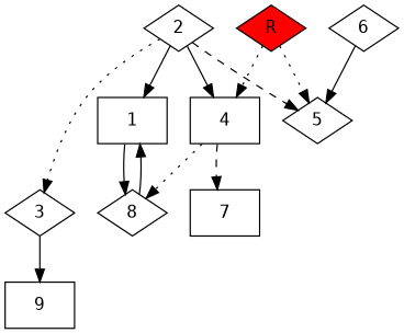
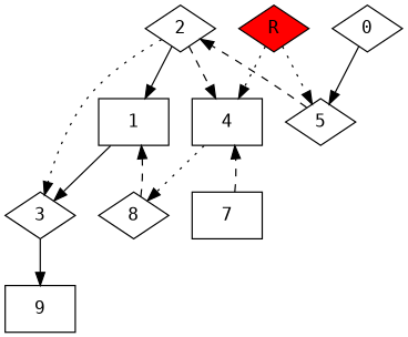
  digraph {
    fontname="DejaVu Sans Mono"
    node [fontname="DejaVu Sans Mono" shape=diamond]
    edge [fontname="DejaVu Sans Mono" style=solid]
    1 [shape=box]
    8
    2
    3
    4 [shape=box]
    9 [shape=box]
    7 [shape=box]
-   6
+   6 [label=0]
    5
    R [fillcolor="#ff0000" style=filled]
-   1 -> 8
-   8 -> 1
+   1 -> 3
+   8 -> 1 [style=dashed]
    2 -> 1
    2 -> 3 [style=dotted]
-   2 -> 4
+   2 -> 4 [style=dashed]
    3 -> 9
    4 -> 8 [style=dotted]
-   4 -> 7 [style=dashed]
+   7 -> 4 [style=dashed]
    6 -> 5
-   2 -> 5 [style=dashed]
+   5 -> 2 [style=dashed]
    R -> 4 [style=dotted]
    R -> 5 [style=dotted]
  }
